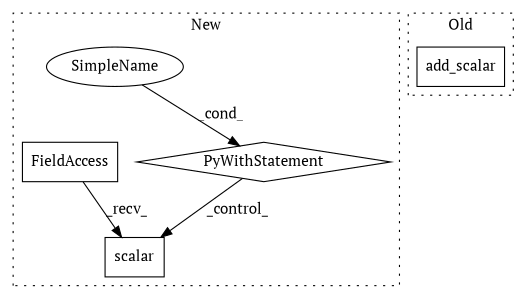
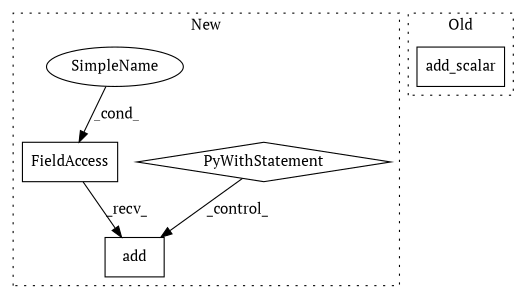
  digraph {
    fontname="PT Serif"
    node [a=32 fontname="PT Serif" shape=box]
    edge [fontname="PT Serif"]
-   n1 [l="7,1" label=scalar s="8136,8190"]
+   n1 [l="7,1" label=add s="8136,8190"]
    n2 [a=22 l=18 label=FieldAccess s=8117]
    n3 [a=42 label=SimpleName shape=ellipse]
    n4 [a=104 l="10,2" label=PyWithStatement s="6734,6768" shape=diamond]
    n5 [l="12,1" label=add_scalar s="10366,10399"]
    subgraph cluster_1 {
      label=New
      style=dotted
      n1
      n2
      n3
      n4
    }
    subgraph cluster_2 {
      label=Old
      style=dotted
      n5
    }
    n2 -> n1 [label=_recv_]
-   n3 -> n4 [label=_cond_]
+   n3 -> n2 [label=_cond_]
    n4 -> n1 [label=_control_]
  }
